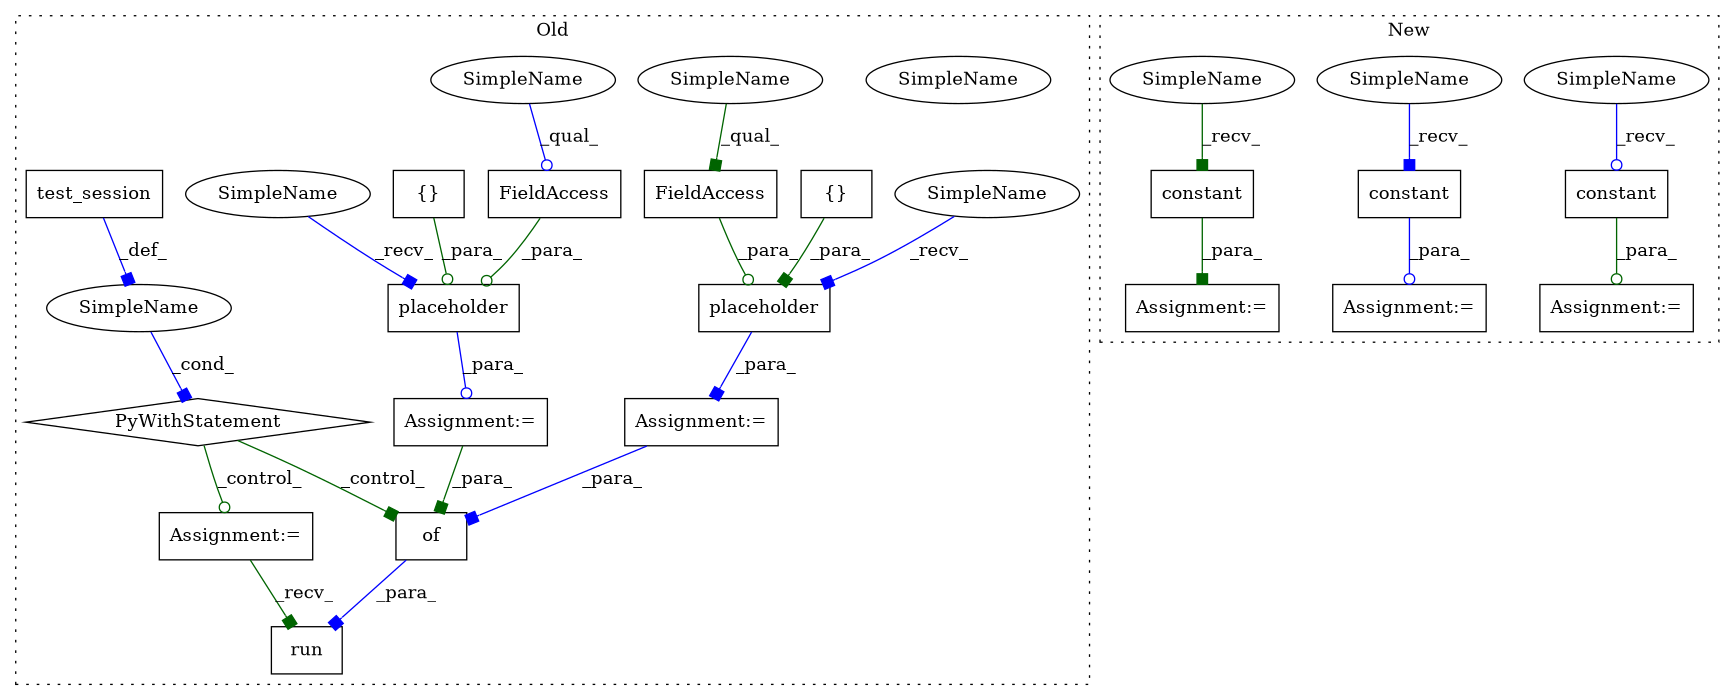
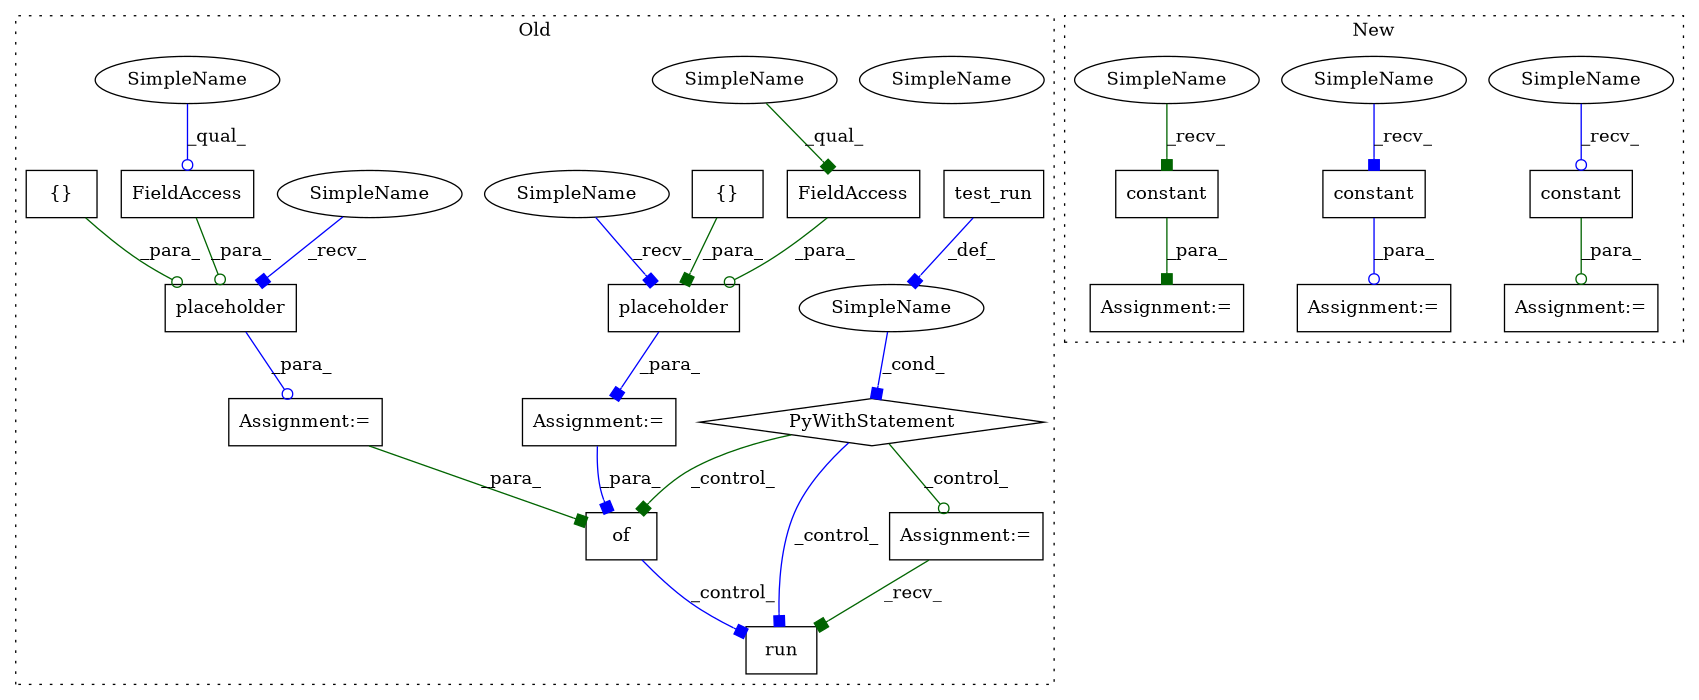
  digraph {
    node [a=42 l=10 s=26776 shape=box]
    edge [arrowhead=box color=blue]
    n1 [label=SimpleName shape=ellipse]
    n2 [a=32 l="12,1" label=placeholder s="26787,26832"]
    n3 [a=32 l="3,1" label=of s="27404,27436"]
    n4 [label=SimpleName shape=ellipse l="" s=""]
    n5 [a=104 l="10,2" label=PyWithStatement s="26952,26981" shape=diamond]
-   n6 [a=32 l=14 label=test_session s=26967]
+   n6 [a=32 l=14 label=test_run s=26967]
    n7 [a=7 l=4 label="Assignment:=" s=26995]
    n8 [a=22 l=18 label=FieldAccess s=26799]
    n9 [a=4 l="1,1" label="{}" s="26827,26831"]
    n10 [a=7 l=1 label="Assignment:=" s=26775]
    n11 [a=22 l=18 label=FieldAccess s=26867]
    n12 [a=4 l="1,1" label="{}" s="26895,26899"]
    n13 [a=32 l="12,1" label=placeholder s="26855,26900"]
    n14 [a=7 l=1 label="Assignment:=" s=26843]
    n15 [a=32 l="4,1" label=run s="27389,27437"]
    n16 [label=SimpleName shape=ellipse]
    n17 [label=SimpleName s=26799 shape=ellipse]
    n18 [label=SimpleName s=26844 shape=ellipse]
    n19 [label=SimpleName s=26867 shape=ellipse]
    n20 [a=32 l="9,1" label=constant s="25438,25456"]
    n21 [a=7 l=1 label="Assignment:=" s=25426]
    n22 [a=32 l="9,1" label=constant s="25397,25415"]
    n23 [a=7 l=1 label="Assignment:=" s=25385]
    n24 [a=32 l="9,1" label=constant s="25673,25689"]
    n25 [a=7 l=1 label="Assignment:=" s=25661]
    n26 [label=SimpleName s=25427 shape=ellipse]
    n27 [label=SimpleName s=25662 shape=ellipse]
    n28 [label=SimpleName s=25386 shape=ellipse]
    subgraph cluster_1 {
      label=Old
      style=dotted
      n1
      n2
      n3
      n4
      n5
      n6
      n7
      n8
      n9
      n10
      n11
      n12
      n13
      n14
      n15
      n16
      n17
      n18
      n19
    }
    subgraph cluster_2 {
      label=New
      style=dotted
      n20
      n21
      n22
      n23
      n24
      n25
      n26
      n27
      n28
    }
    n2 -> n10 [label=_para_]
-   n3 -> n15 [label=_para_]
+   n3 -> n15 [label=_control_]
    n4 -> n5 [label=_cond_]
    n5 -> n3 [color=darkgreen label=_control_]
    n5 -> n7 [arrowhead=odot color=darkgreen label=_control_]
+   n5 -> n15 [label=_control_]
    n6 -> n4 [label=_def_]
    n7 -> n15 [color=darkgreen label=_recv_]
    n8 -> n2 [arrowhead=odot color=darkgreen label=_para_]
    n9 -> n2 [color=darkgreen label=_para_]
    n10 -> n3 [label=_para_]
    n11 -> n13 [arrowhead=odot color=darkgreen label=_para_]
    n12 -> n13 [arrowhead=odot color=darkgreen label=_para_]
    n13 -> n14 [arrowhead=odot label=_para_]
    n14 -> n3 [color=darkgreen label=_para_]
    n16 -> n2 [label=_recv_]
    n17 -> n8 [color=darkgreen label=_qual_]
    n18 -> n13 [label=_recv_]
    n19 -> n11 [arrowhead=odot label=_qual_]
    n20 -> n21 [arrowhead=odot color=darkgreen label=_para_]
    n22 -> n23 [color=darkgreen label=_para_]
    n24 -> n25 [arrowhead=odot label=_para_]
    n26 -> n20 [arrowhead=odot label=_recv_]
    n27 -> n24 [label=_recv_]
    n28 -> n22 [color=darkgreen label=_recv_]
  }
